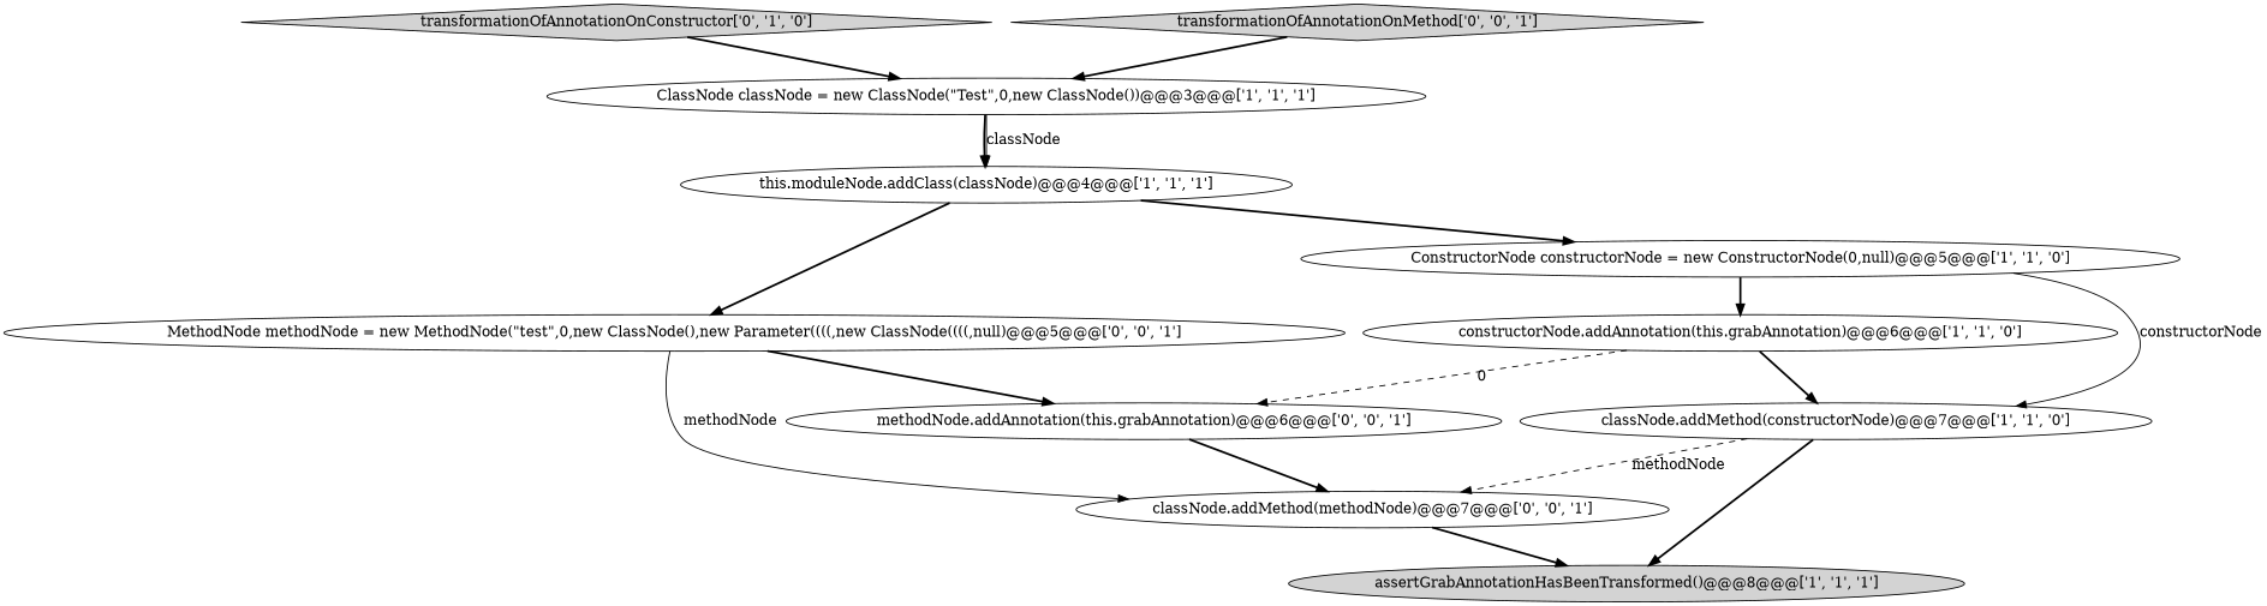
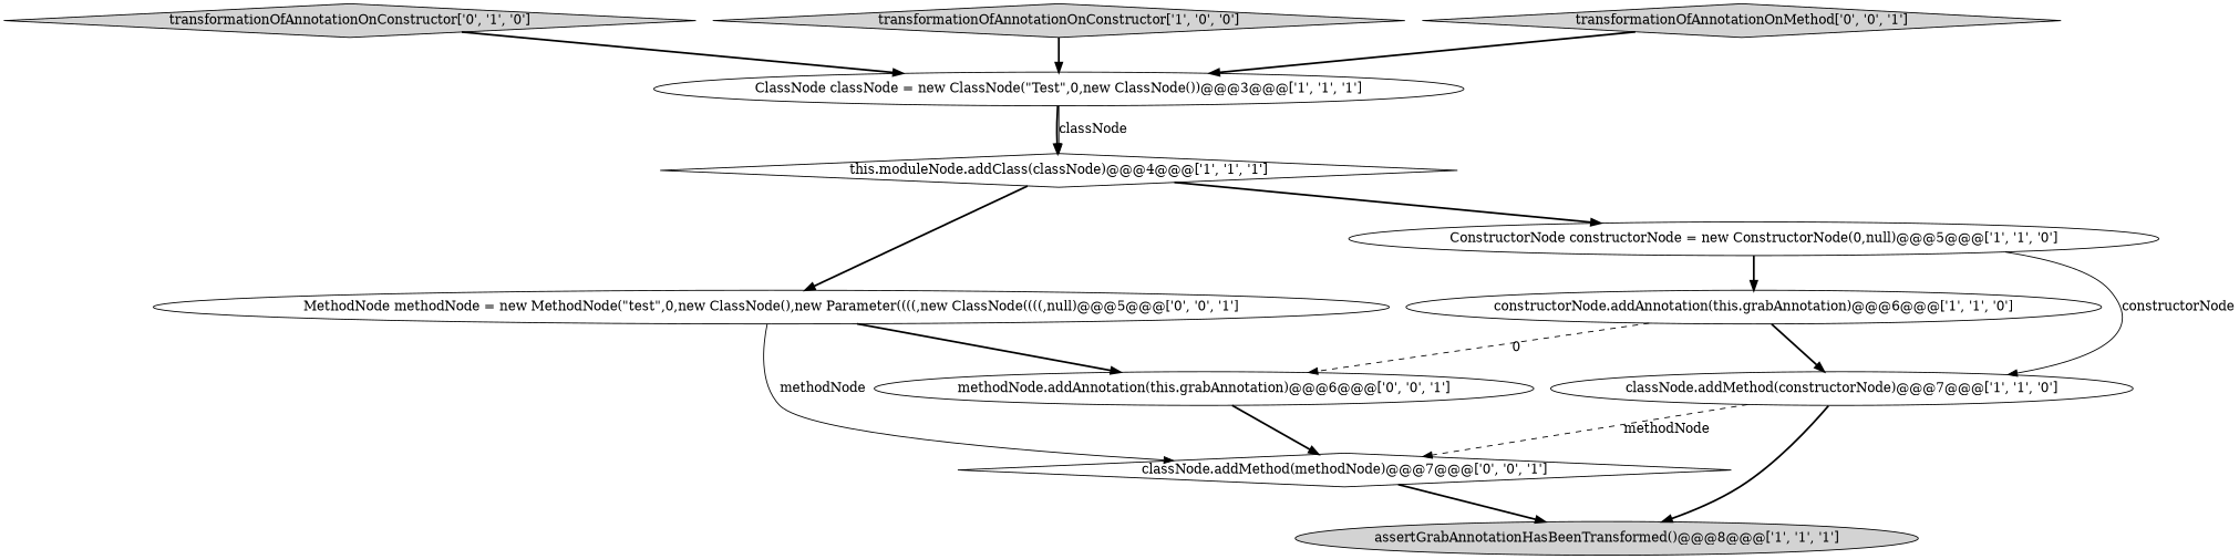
  digraph {
    node [fillcolor=white shape=ellipse style=filled]
    edge [style=bold]
    n1 [label="methodNode.addAnnotation(this.grabAnnotation)@@@6@@@['0', '0', '1']"]
-   n2 [label="classNode.addMethod(methodNode)@@@7@@@['0', '0', '1']"]
+   n2 [label="classNode.addMethod(methodNode)@@@7@@@['0', '0', '1']" shape=diamond]
    n3 [fillcolor=lightgray label="assertGrabAnnotationHasBeenTransformed()@@@8@@@['1', '1', '1']"]
    n4 [fillcolor=lightgray label="transformationOfAnnotationOnConstructor['0', '1', '0']" shape=diamond]
    n5 [label="ClassNode classNode = new ClassNode(\"Test\",0,new ClassNode())@@@3@@@['1', '1', '1']"]
-   n6 [label="this.moduleNode.addClass(classNode)@@@4@@@['1', '1', '1']"]
+   n6 [label="this.moduleNode.addClass(classNode)@@@4@@@['1', '1', '1']" shape=diamond]
    n7 [label="ConstructorNode constructorNode = new ConstructorNode(0,null)@@@5@@@['1', '1', '0']"]
    n8 [label="MethodNode methodNode = new MethodNode(\"test\",0,new ClassNode(),new Parameter((((,new ClassNode((((,null)@@@5@@@['0', '0', '1']"]
    n9 [label="constructorNode.addAnnotation(this.grabAnnotation)@@@6@@@['1', '1', '0']"]
    n10 [label="classNode.addMethod(constructorNode)@@@7@@@['1', '1', '0']"]
+   n11 [fillcolor=lightgray label="transformationOfAnnotationOnConstructor['1', '0', '0']" shape=diamond]
    n12 [fillcolor=lightgray label="transformationOfAnnotationOnMethod['0', '0', '1']" shape=diamond]
    n1 -> n2
    n2 -> n3
    n4 -> n5
    n5 -> n6
    n5 -> n6 [label=classNode style=solid]
    n6 -> n7
    n6 -> n8
    n7 -> n9
    n7 -> n10 [label=constructorNode style=solid]
    n8 -> n1
    n8 -> n2 [label=methodNode style=solid]
    n9 -> n1 [label=0 style=dashed]
    n9 -> n10
    n10 -> n2 [label=methodNode style=dashed]
    n10 -> n3
+   n11 -> n5
    n12 -> n5
  }
